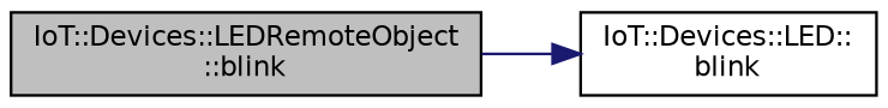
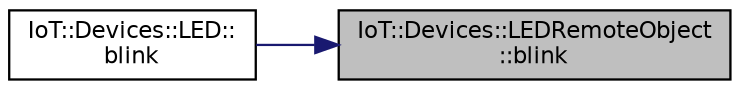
  digraph {
    rankdir=LR
    node [color=black fontname=Helvetica fontsize=10 shape=record style=filled]
    n1 [fillcolor=grey75 fontcolor=black height=0.2 label="IoT::Devices::LEDRemoteObject\l::blink" width=0.4]
    n2 [fillcolor=white height=0.2 label="IoT::Devices::LED::\lblink" width=0.4]
-   n1 -> n2 [color=midnightblue fontname=Helvetica fontsize=10 labelfontname=Helvetica labelfontsize=10 style=solid]
+   n2 -> n1 [color=midnightblue fontname=Helvetica fontsize=10 labelfontname=Helvetica labelfontsize=10 style=solid]
  }
